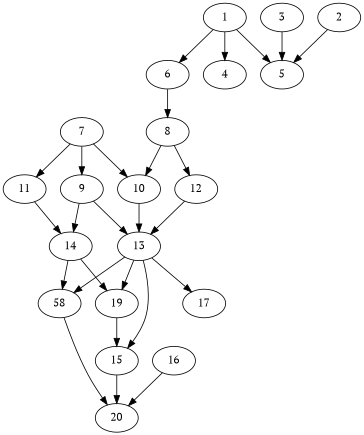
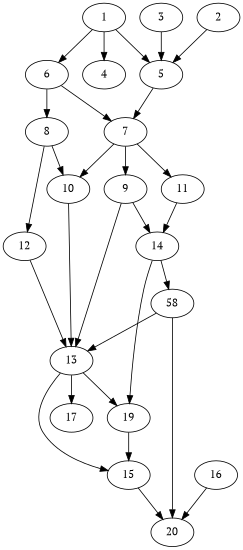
  digraph {
    fontname="PT Serif"
    node [alpha=0.07 fontname="PT Serif"]
    edge [fontname="PT Serif"]
    1 [alpha=0.01 expect_size=13838336]
    4 [alpha=0.11 expect_size=46520320]
    5 [alpha=0.19 expect_size=14511104]
    6 [alpha=0.04 expect_size=38972416]
    7 [alpha=0.05 expect_size=28954624]
    8 [expect_size=32986112]
    9 [expect_size=46802944]
    10 [alpha=0.03 expect_size=28144640]
    11 [alpha=0.17 expect_size=27942912]
    12 [alpha=0.12 expect_size=31154176]
    2 [alpha=0.03 expect_size=18061312]
    3 [alpha=0.18 expect_size=45125632]
    13 [expect_size=37640192]
    14 [alpha=0.06 expect_size=32228352]
    15 [alpha=0.14 expect_size=10193920]
    17 [alpha=0.16 expect_size=15866880]
    n17 [alpha=0.10 expect_size=26945536 label=58]
    19 [alpha=0.12 expect_size=42585088]
    20 [alpha=0.17 expect_size=12284928]
    16 [alpha=0.15 expect_size=7200768]
    1 -> 4
    1 -> 5
    1 -> 6
+   5 -> 7
+   6 -> 7
    6 -> 8
    7 -> 9
    7 -> 10
    7 -> 11
    8 -> 10
    8 -> 12
    9 -> 13
    9 -> 14
    10 -> 13
    11 -> 14
    12 -> 13
    2 -> 5
    3 -> 5
    13 -> 15
    13 -> 17
-   13 -> n17
+   n17 -> 13
    13 -> 19
    14 -> n17
    14 -> 19
    15 -> 20
    n17 -> 20
    19 -> 15
    16 -> 20
  }
